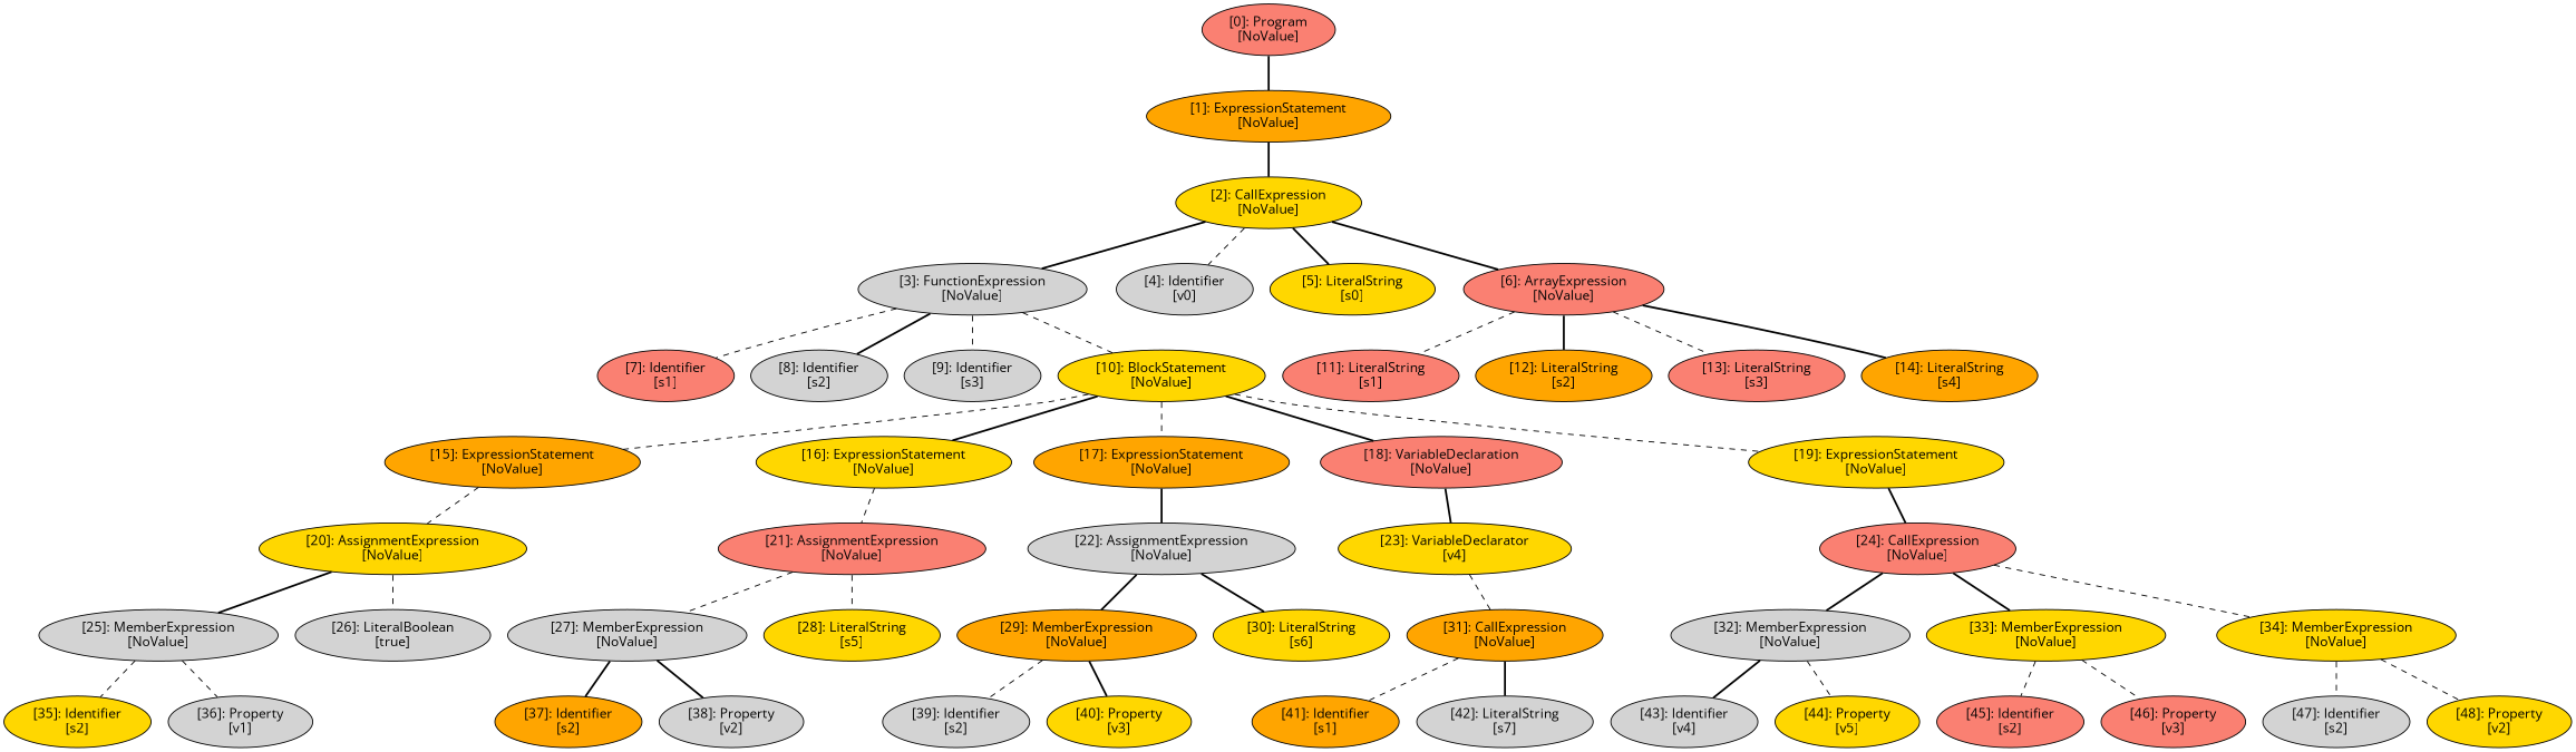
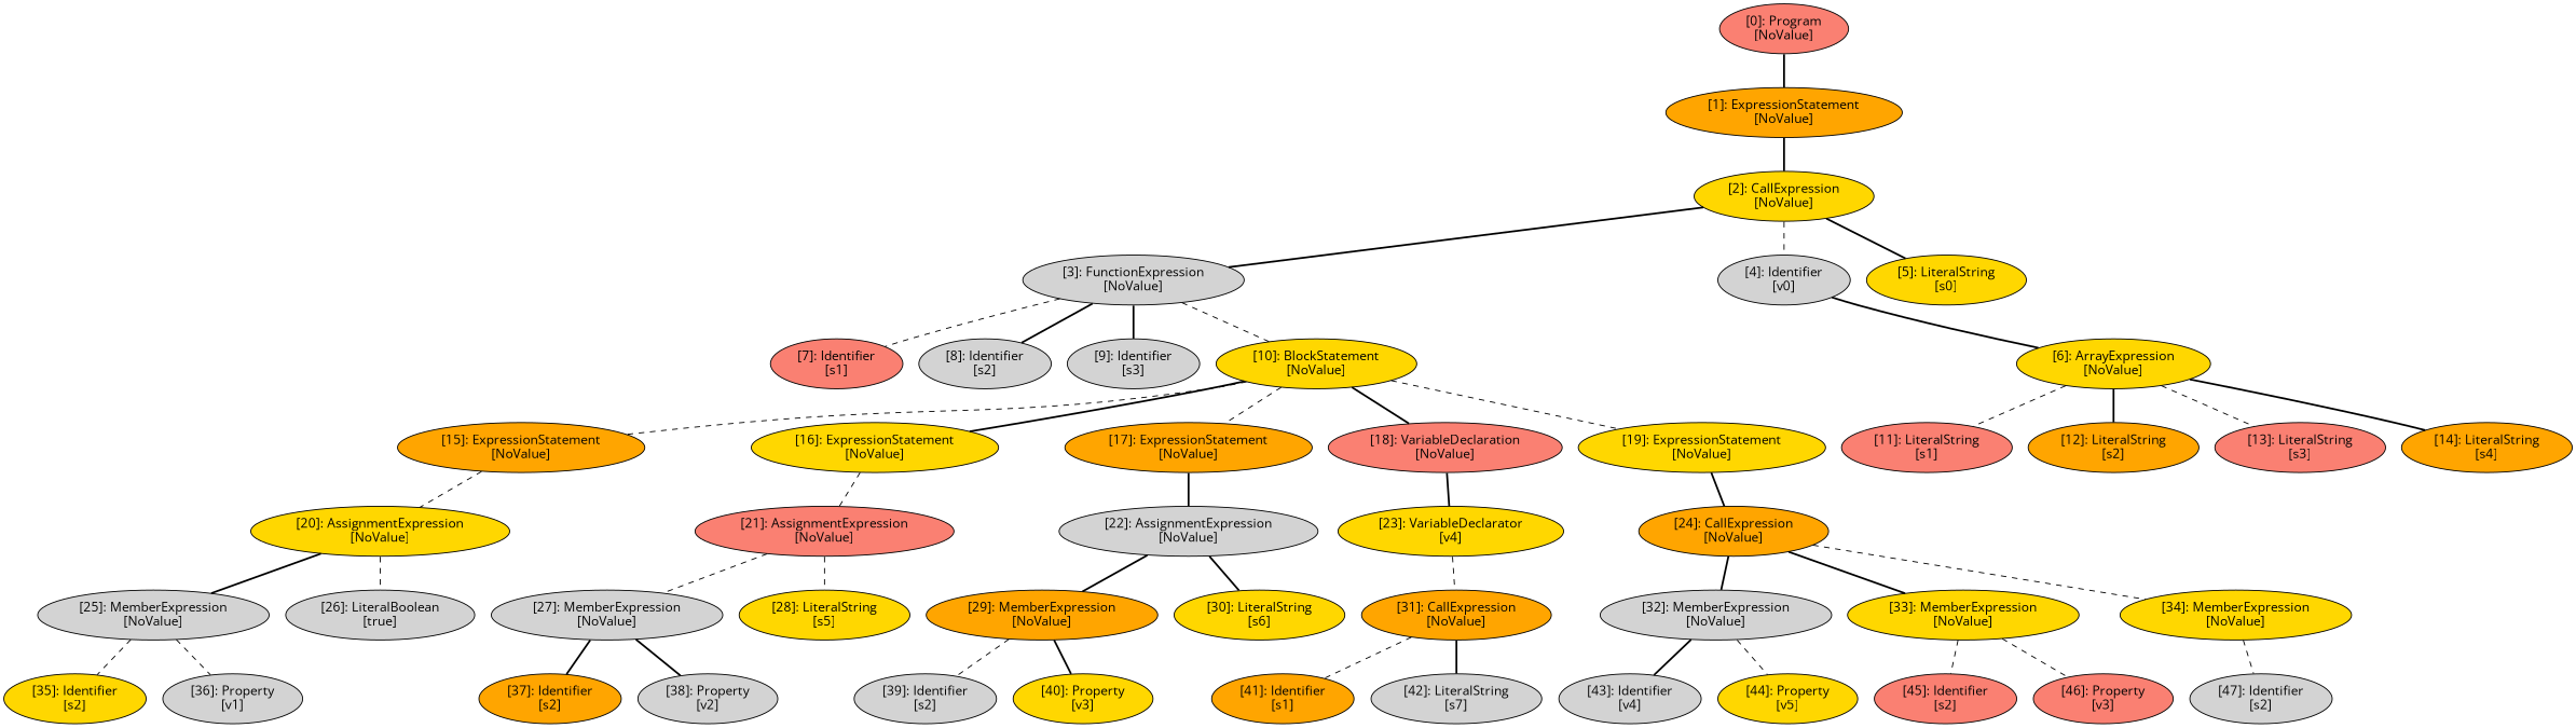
  graph {
    fontname="Open Sans"
    node [fillcolor=gold fontname="Open Sans" style=filled]
    edge [fontname="Open Sans" style=bold]
    n1 [fillcolor=salmon label="[0]: Program\n[NoValue]"]
    n2 [fillcolor=orange label="[1]: ExpressionStatement\n[NoValue]"]
    n3 [label="[2]: CallExpression\n[NoValue]"]
    n4 [fillcolor=lightgrey label="[3]: FunctionExpression\n[NoValue]"]
    n5 [fillcolor=lightgrey label="[4]: Identifier\n[v0]"]
    n6 [label="[5]: LiteralString\n[s0]"]
-   n7 [fillcolor=salmon label="[6]: ArrayExpression\n[NoValue]"]
+   n7 [label="[6]: ArrayExpression\n[NoValue]"]
    n8 [fillcolor=salmon label="[7]: Identifier\n[s1]"]
    n9 [fillcolor=lightgrey label="[8]: Identifier\n[s2]"]
    n10 [fillcolor=lightgrey label="[9]: Identifier\n[s3]"]
    n11 [label="[10]: BlockStatement\n[NoValue]"]
    n12 [fillcolor=salmon label="[11]: LiteralString\n[s1]"]
    n13 [fillcolor=orange label="[12]: LiteralString\n[s2]"]
    n14 [fillcolor=salmon label="[13]: LiteralString\n[s3]"]
    n15 [fillcolor=orange label="[14]: LiteralString\n[s4]"]
    n16 [fillcolor=orange label="[15]: ExpressionStatement\n[NoValue]"]
    n17 [label="[16]: ExpressionStatement\n[NoValue]"]
    n18 [fillcolor=orange label="[17]: ExpressionStatement\n[NoValue]"]
    n19 [fillcolor=salmon label="[18]: VariableDeclaration\n[NoValue]"]
    n20 [label="[19]: ExpressionStatement\n[NoValue]"]
    n21 [label="[20]: AssignmentExpression\n[NoValue]"]
    n22 [fillcolor=salmon label="[21]: AssignmentExpression\n[NoValue]"]
    n23 [fillcolor=lightgrey label="[22]: AssignmentExpression\n[NoValue]"]
    n24 [label="[23]: VariableDeclarator\n[v4]"]
-   n25 [fillcolor=salmon label="[24]: CallExpression\n[NoValue]"]
+   n25 [fillcolor=orange label="[24]: CallExpression\n[NoValue]"]
    n26 [fillcolor=lightgrey label="[25]: MemberExpression\n[NoValue]"]
    n27 [fillcolor=lightgrey label="[26]: LiteralBoolean\n[true]"]
    n28 [fillcolor=lightgrey label="[27]: MemberExpression\n[NoValue]"]
    n29 [label="[28]: LiteralString\n[s5]"]
    n30 [fillcolor=orange label="[29]: MemberExpression\n[NoValue]"]
    n31 [label="[30]: LiteralString\n[s6]"]
    n32 [fillcolor=orange label="[31]: CallExpression\n[NoValue]"]
    n33 [fillcolor=lightgrey label="[32]: MemberExpression\n[NoValue]"]
    n34 [label="[33]: MemberExpression\n[NoValue]"]
    n35 [label="[34]: MemberExpression\n[NoValue]"]
    n36 [label="[35]: Identifier\n[s2]"]
    n37 [fillcolor=lightgrey label="[36]: Property\n[v1]"]
    n38 [fillcolor=orange label="[37]: Identifier\n[s2]"]
    n39 [fillcolor=lightgrey label="[38]: Property\n[v2]"]
    n40 [fillcolor=lightgrey label="[39]: Identifier\n[s2]"]
    n41 [label="[40]: Property\n[v3]"]
    n42 [fillcolor=orange label="[41]: Identifier\n[s1]"]
    n43 [fillcolor=lightgrey label="[42]: LiteralString\n[s7]"]
    n44 [fillcolor=lightgrey label="[43]: Identifier\n[v4]"]
    n45 [label="[44]: Property\n[v5]"]
    n46 [fillcolor=salmon label="[45]: Identifier\n[s2]"]
    n47 [fillcolor=salmon label="[46]: Property\n[v3]"]
    n48 [fillcolor=lightgrey label="[47]: Identifier\n[s2]"]
-   n49 [label="[48]: Property\n[v2]"]
    n1 -- n2
    n2 -- n3
    n3 -- n4
    n3 -- n5 [style=dashed]
    n3 -- n6
-   n3 -- n7
+   n5 -- n7
    n4 -- n8 [style=dashed]
    n4 -- n9
-   n4 -- n10 [style=dashed]
+   n4 -- n10
    n4 -- n11 [style=dashed]
    n7 -- n12 [style=dashed]
    n7 -- n13
    n7 -- n14 [style=dashed]
    n7 -- n15
    n11 -- n16 [style=dashed]
    n11 -- n17
    n11 -- n18 [style=dashed]
    n11 -- n19
    n11 -- n20 [style=dashed]
    n16 -- n21 [style=dashed]
    n17 -- n22 [style=dashed]
    n18 -- n23
    n19 -- n24
    n20 -- n25
    n21 -- n26
    n21 -- n27 [style=dashed]
    n22 -- n28 [style=dashed]
    n22 -- n29 [style=dashed]
    n23 -- n30
    n23 -- n31
    n24 -- n32 [style=dashed]
    n25 -- n33
    n25 -- n34
    n25 -- n35 [style=dashed]
    n26 -- n36 [style=dashed]
    n26 -- n37 [style=dashed]
    n28 -- n38
    n28 -- n39
    n30 -- n40 [style=dashed]
    n30 -- n41
    n32 -- n42 [style=dashed]
    n32 -- n43
    n33 -- n44
    n33 -- n45 [style=dashed]
    n34 -- n46 [style=dashed]
    n34 -- n47 [style=dashed]
    n35 -- n48 [style=dashed]
-   n35 -- n49 [style=dashed]
  }
